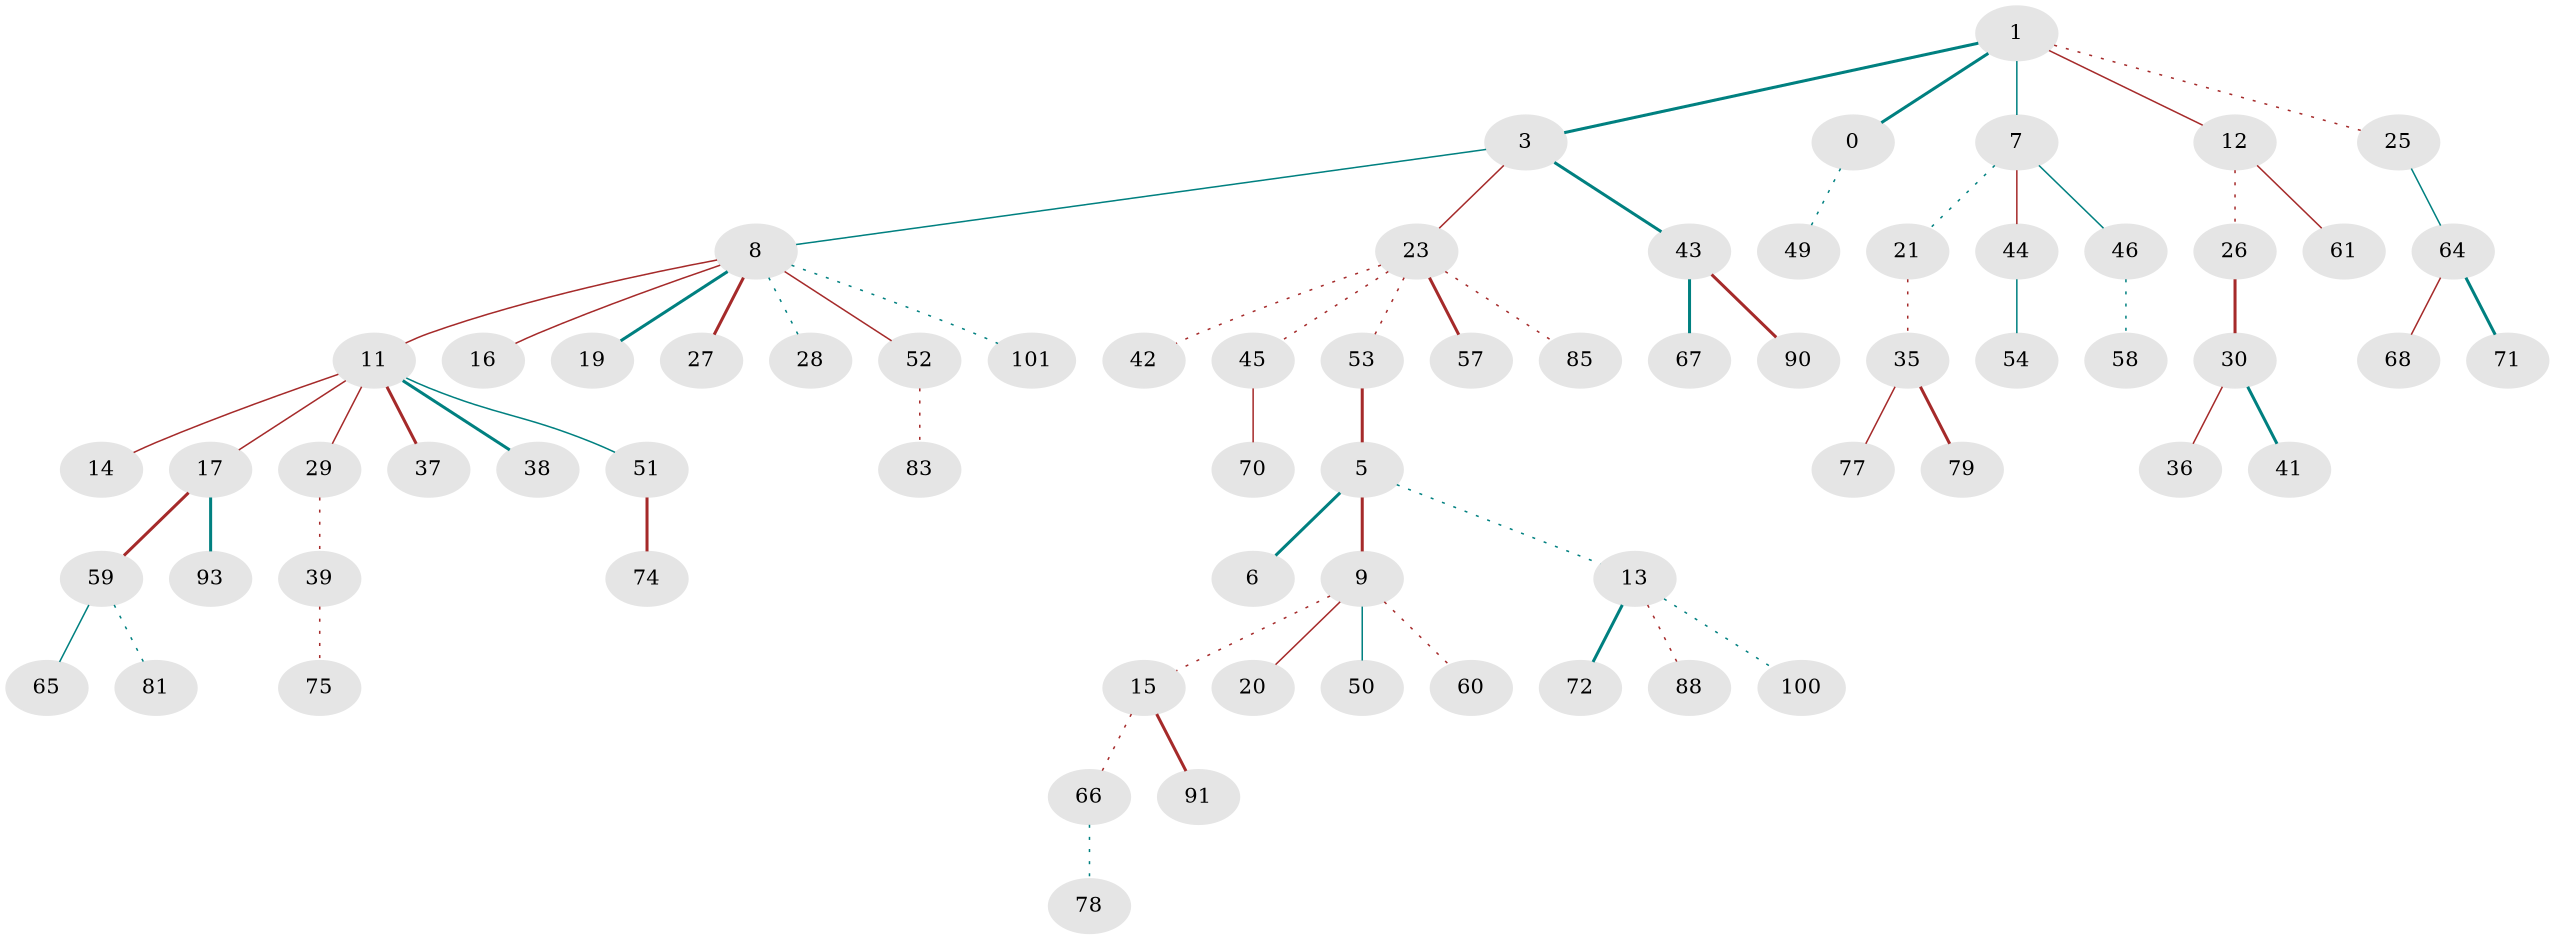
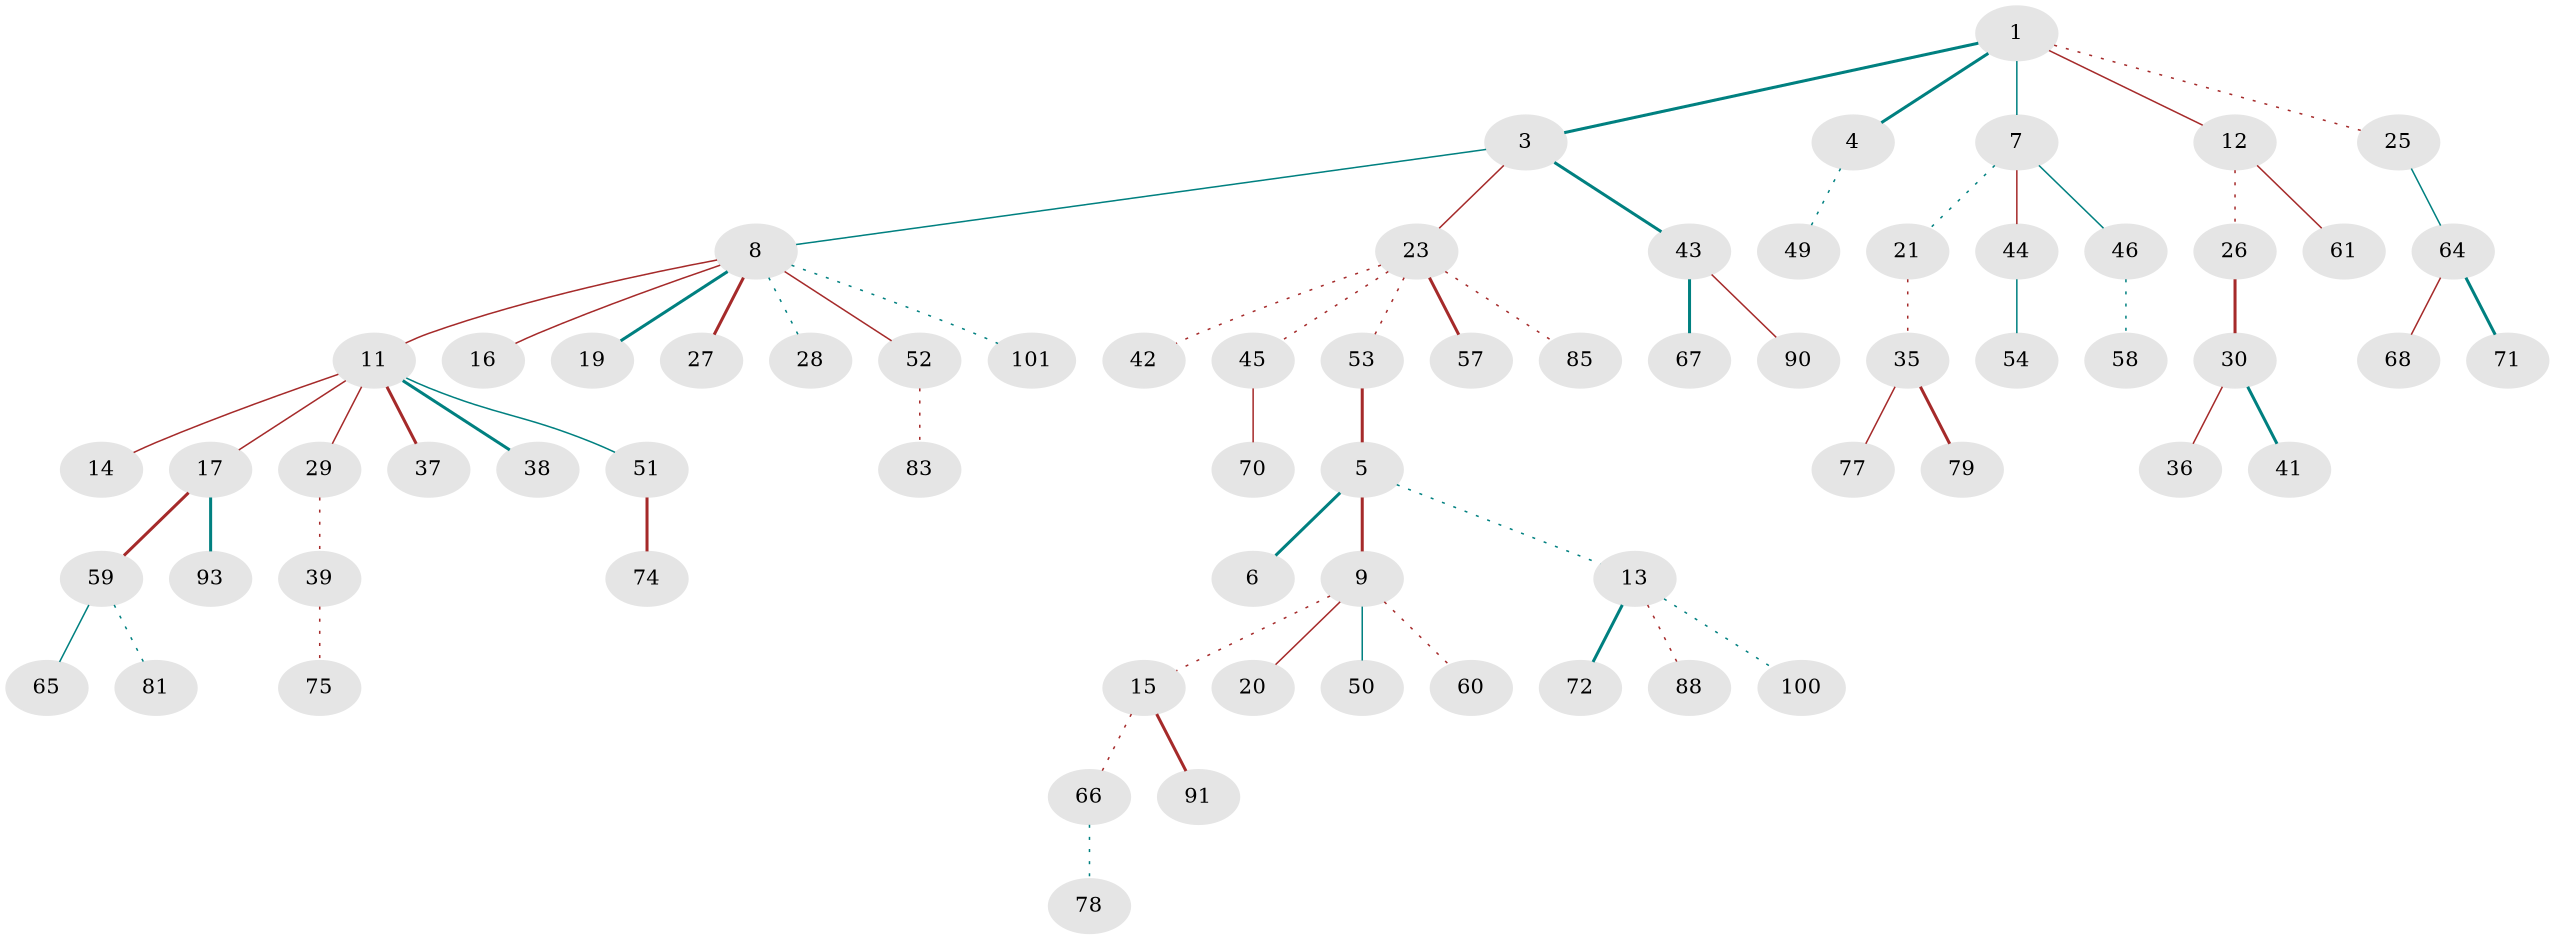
  graph {
    node [color=gray90 style=filled]
    edge [color=brown style=solid]
    1 [super="+2"]
    3
-   4 [super="+99" label=0]
+   4 [super="+99"]
    7 [super="+47"]
    12 [super="+22"]
    25
    8 [super="+31"]
    23 [super="+34"]
    43 [super="+82"]
    49
    21
    44
    46
    26
    61
    64 [super="+94"]
    5 [super="+40"]
    6
    9 [super="+10"]
    13 [super="+55"]
    11 [super="+32"]
    16 [super="+76"]
    19
    27
    28 [super="+87"]
    52
    101
    42
    45 [super="+63"]
    53
    57
    85
    67
    90
    15 [super="+18"]
    20 [super="+48"]
    50 [super="+86"]
    60
    72
    88
    100
    35 [super="+56"]
    54 [super="+80"]
    58
    14
    17 [super="+24"]
    29 [super="+98"]
    37
    38
    51 [super="+62"]
    83
    66 [super="+97"]
    91
    59 [super="+78"]
    93
    39 [super="+92"]
    74
    30 [super="+33"]
    n59 [label=78]
    65
    81 [super="+96"]
    77
    79 [super="+84"]
    70 [super="+95"]
    68
    71 [super="+89"]
    36
    41 [super="+69"]
    75
    1 -- 3 [color=teal style=bold]
    1 -- 4 [color=teal style=bold]
    1 -- 7 [color=teal]
    1 -- 12
    1 -- 25 [style=dotted]
    3 -- 8 [color=teal]
    3 -- 23
    3 -- 43 [color=teal style=bold]
    4 -- 49 [color=teal style=dotted]
    7 -- 21 [color=teal style=dotted]
    7 -- 44
    7 -- 46 [color=teal]
    12 -- 26 [style=dotted]
    12 -- 61
    25 -- 64 [color=teal]
    8 -- 11
    8 -- 16
    8 -- 19 [color=teal style=bold]
    8 -- 27 [style=bold]
    8 -- 28 [color=teal style=dotted]
    8 -- 52
    8 -- 101 [color=teal style=dotted]
    23 -- 42 [style=dotted]
    23 -- 45 [style=dotted]
    23 -- 53 [style=dotted]
    23 -- 57 [style=bold]
    23 -- 85 [style=dotted]
    43 -- 67 [color=teal style=bold]
-   43 -- 90 [style=bold]
+   43 -- 90
    21 -- 35 [style=dotted]
    44 -- 54 [color=teal]
    46 -- 58 [color=teal style=dotted]
    26 -- 30 [style=bold]
    64 -- 68
    64 -- 71 [color=teal style=bold]
    5 -- 6 [color=teal style=bold]
    5 -- 9 [style=bold]
    5 -- 13 [color=teal style=dotted]
    9 -- 15 [style=dotted]
    9 -- 20
    9 -- 50 [color=teal]
    9 -- 60 [style=dotted]
    13 -- 72 [color=teal style=bold]
    13 -- 88 [style=dotted]
    13 -- 100 [color=teal style=dotted]
    11 -- 14
    11 -- 17
    11 -- 29
    11 -- 37 [style=bold]
    11 -- 38 [color=teal style=bold]
    11 -- 51 [color=teal]
    52 -- 83 [style=dotted]
    45 -- 70
    53 -- 5 [style=bold]
    15 -- 66 [style=dotted]
    15 -- 91 [style=bold]
    35 -- 77
    35 -- 79 [style=bold]
    17 -- 59 [style=bold]
    17 -- 93 [color=teal style=bold]
    29 -- 39 [style=dotted]
    51 -- 74 [style=bold]
    66 -- n59 [color=teal style=dotted]
    59 -- 65 [color=teal]
    59 -- 81 [color=teal style=dotted]
    39 -- 75 [style=dotted]
    30 -- 36
    30 -- 41 [color=teal style=bold]
  }
